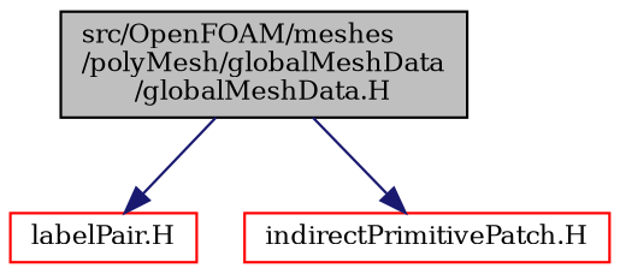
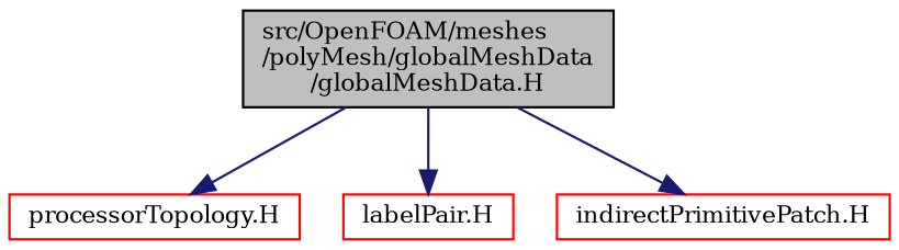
  digraph {
    fontname="DejaVu Serif"
    node [color=red fontname="DejaVu Serif" fontsize=10 shape=record]
    edge [color=midnightblue fontname="DejaVu Serif" fontsize=10 labelfontname=FreeSans labelfontsize=10 style=solid]
    n1 [color=black fillcolor=grey75 fontcolor=black height=0.2 label="src/OpenFOAM/meshes\l/polyMesh/globalMeshData\l/globalMeshData.H" style=filled width=0.4]
+   n2 [height=0.2 label="processorTopology.H" width=0.4]
    n3 [height=0.2 label="labelPair.H" width=0.4]
    n4 [height=0.2 label="indirectPrimitivePatch.H" width=0.4]
+   n1 -> n2
    n1 -> n3
    n1 -> n4
  }
